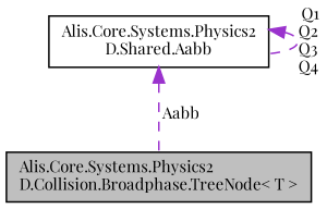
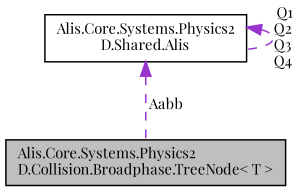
  digraph {
    fontname="Playfair Display"
    node [color=black fontname="Playfair Display" fontsize=10 shape=record style=filled]
    edge [color=darkorchid3 dir=back fontname="Playfair Display" fontsize=10 labelfontname=Helvetica labelfontsize=10 style=dashed]
    n1 [fillcolor=grey75 fontcolor=black height=0.2 label="Alis.Core.Systems.Physics2\lD.Collision.Broadphase.TreeNode\< T \>" width=0.4]
-   n2 [fillcolor=white height=0.2 label="Alis.Core.Systems.Physics2\lD.Shared.Aabb" width=0.4]
+   n2 [fillcolor=white height=0.2 label="Alis.Core.Systems.Physics2\lD.Shared.Alis" width=0.4]
    n2 -> n1 [label=" Aabb"]
    n2 -> n2 [label=" Q1\nQ2\nQ3\nQ4"]
  }
